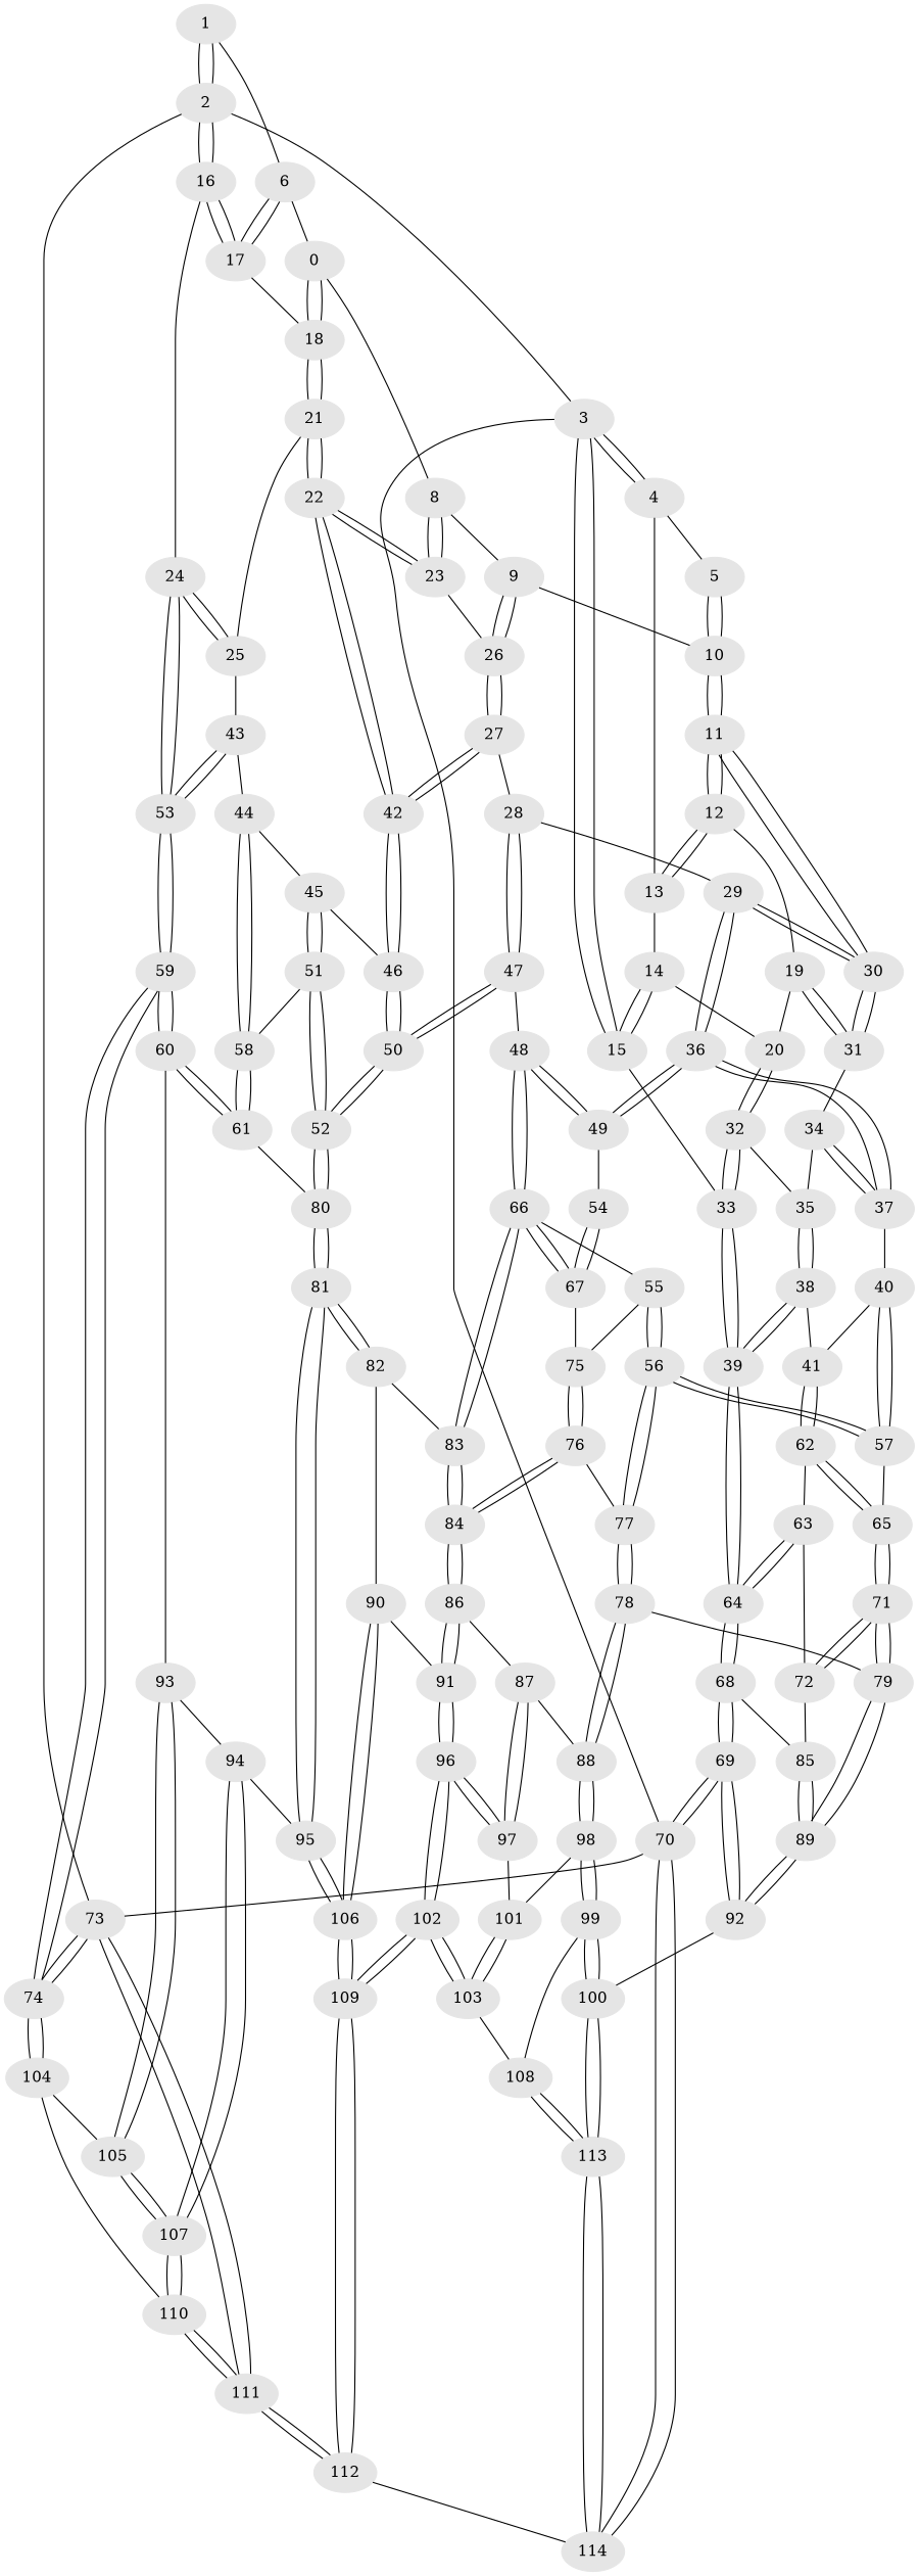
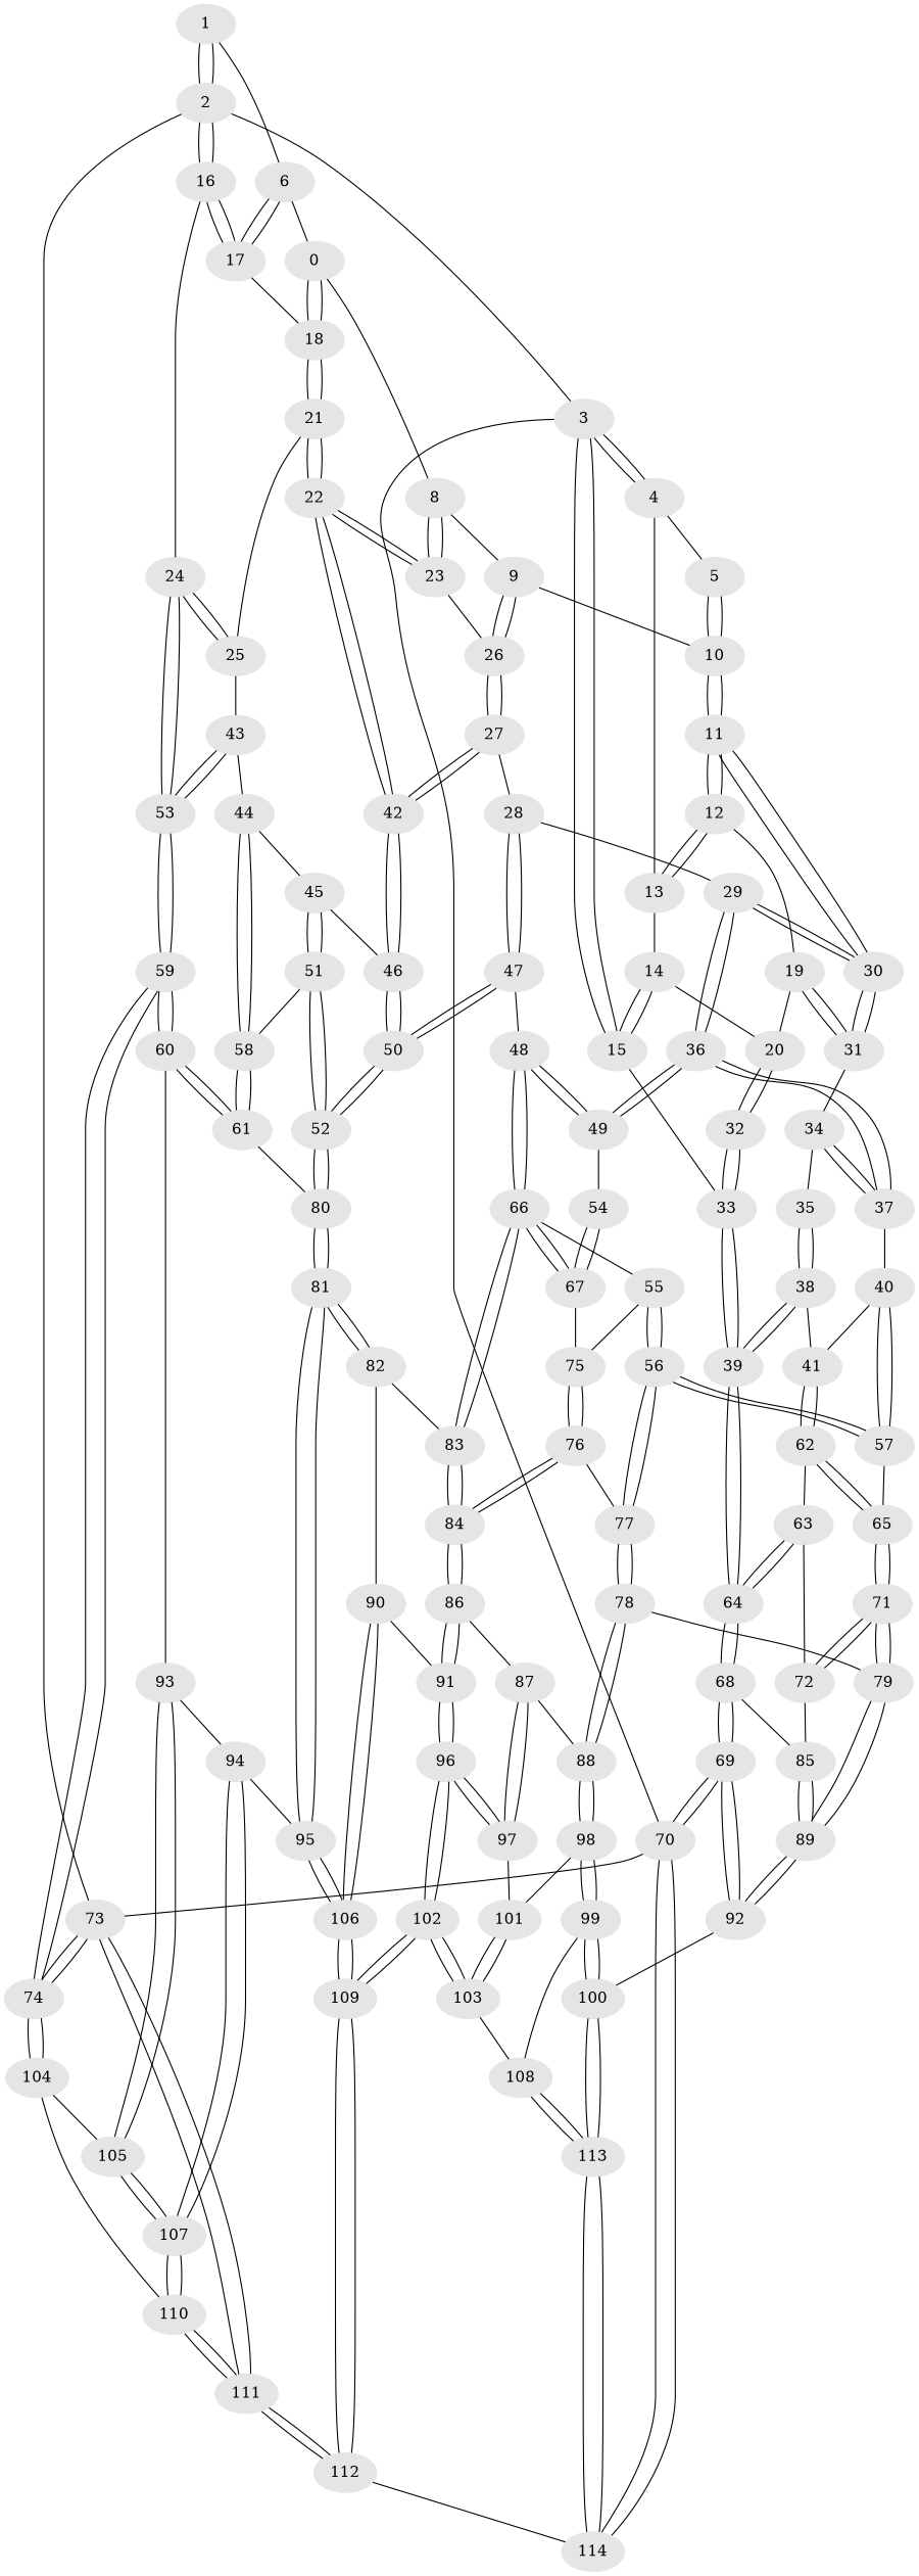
  graph {
    node [color=gray90 style=filled]
    1
    2
    6
    3
    16
    73
    n7 [label=0]
    17
    4
    15
    70
    24
    74
    111
    5
    13
    33
    114
    10
    14
    11
    8
    18
    9
    23
    21
    26
    27
    12
    30
    19
    31
    20
    32
    39
    25
    53
    22
    34
    35
    42
    43
    46
    59
    44
    28
    29
    47
    36
    50
    48
    37
    49
    38
    64
    40
    41
    54
    57
    62
    68
    65
    63
    45
    58
    51
    61
    52
    66
    55
    67
    83
    80
    81
    60
    56
    75
    77
    76
    78
    71
    93
    104
    94
    105
    72
    85
    69
    79
    84
    92
    89
    100
    112
    110
    86
    88
    98
    82
    95
    90
    106
    91
    87
    97
    96
    101
    99
    109
    102
    113
    107
    103
    108
    1 -- 2
    1 -- 2
    1 -- 6
    2 -- 3
    2 -- 16
    2 -- 16
    2 -- 73
    6 -- n7
    6 -- 17
    6 -- 17
    3 -- 4
    3 -- 4
    3 -- 15
    3 -- 15
    3 -- 70
    16 -- 17
    16 -- 17
    16 -- 24
    73 -- 74
    73 -- 74
    73 -- 111
    73 -- 111
    n7 -- 8
    n7 -- 18
    n7 -- 18
    17 -- 18
    4 -- 5
    4 -- 13
    15 -- 33
    70 -- 73
    70 -- 114
    70 -- 114
    24 -- 25
    24 -- 25
    24 -- 53
    24 -- 53
    74 -- 104
    74 -- 104
    111 -- 112
    111 -- 112
    5 -- 10
    5 -- 10
    13 -- 14
    33 -- 39
    33 -- 39
    10 -- 11
    10 -- 11
    14 -- 15
    14 -- 15
    14 -- 20
    11 -- 12
    11 -- 12
    11 -- 30
    11 -- 30
    8 -- 9
    8 -- 23
    8 -- 23
    18 -- 21
    18 -- 21
    9 -- 10
    9 -- 26
    9 -- 26
    23 -- 26
    21 -- 25
    21 -- 22
    21 -- 22
    26 -- 27
    26 -- 27
    27 -- 42
    27 -- 42
    27 -- 28
    12 -- 13
    12 -- 13
    12 -- 19
    30 -- 31
    30 -- 31
    19 -- 31
    19 -- 31
    19 -- 20
    31 -- 34
    20 -- 32
    20 -- 32
    32 -- 33
    32 -- 33
-   32 -- 35
    39 -- 64
    39 -- 64
    25 -- 43
    53 -- 59
    53 -- 59
    22 -- 23
    22 -- 23
    22 -- 42
    22 -- 42
    34 -- 35
    34 -- 37
    34 -- 37
    35 -- 38
    35 -- 38
    42 -- 46
    42 -- 46
    43 -- 53
    43 -- 53
    43 -- 44
    46 -- 50
    46 -- 50
    59 -- 74
    59 -- 74
    59 -- 60
    59 -- 60
    44 -- 45
    44 -- 58
    44 -- 58
    28 -- 29
    28 -- 47
    28 -- 47
    29 -- 30
    29 -- 30
    29 -- 36
    29 -- 36
    47 -- 50
    47 -- 50
    47 -- 48
    36 -- 37
    36 -- 37
    36 -- 49
    36 -- 49
    50 -- 52
    50 -- 52
    48 -- 49
    48 -- 49
    48 -- 66
    48 -- 66
    37 -- 40
    49 -- 54
    38 -- 39
    38 -- 39
    38 -- 41
    64 -- 68
    64 -- 68
    40 -- 41
    40 -- 57
    40 -- 57
    41 -- 62
    41 -- 62
    54 -- 67
    54 -- 67
    57 -- 65
    62 -- 65
    62 -- 65
    62 -- 63
    68 -- 85
    68 -- 69
    68 -- 69
    65 -- 71
    65 -- 71
    63 -- 64
    63 -- 64
    63 -- 72
    45 -- 46
    45 -- 51
    45 -- 51
    58 -- 61
    58 -- 61
    51 -- 58
    51 -- 52
    51 -- 52
    61 -- 80
    52 -- 80
    52 -- 80
    66 -- 55
    66 -- 67
    66 -- 67
    66 -- 83
    66 -- 83
    55 -- 56
    55 -- 56
    55 -- 75
    67 -- 75
    83 -- 84
    83 -- 84
    80 -- 81
    80 -- 81
    81 -- 82
    81 -- 82
    81 -- 95
    81 -- 95
    60 -- 61
    60 -- 61
    60 -- 93
    56 -- 57
    56 -- 57
    56 -- 77
    56 -- 77
    75 -- 76
    75 -- 76
    77 -- 78
    77 -- 78
    76 -- 77
    76 -- 84
    76 -- 84
    78 -- 79
    78 -- 88
    78 -- 88
    71 -- 72
    71 -- 72
    71 -- 79
    71 -- 79
    93 -- 94
    93 -- 105
    93 -- 105
    104 -- 105
    104 -- 110
    94 -- 95
    94 -- 107
    94 -- 107
    105 -- 107
    105 -- 107
    72 -- 85
    85 -- 89
    85 -- 89
    69 -- 70
    69 -- 70
    69 -- 92
    69 -- 92
    79 -- 89
    79 -- 89
    84 -- 86
    84 -- 86
    92 -- 100
    89 -- 92
    89 -- 92
    100 -- 113
    100 -- 113
    112 -- 114
    110 -- 111
    110 -- 111
    86 -- 91
    86 -- 91
    86 -- 87
    88 -- 98
    88 -- 98
    98 -- 101
    98 -- 99
    98 -- 99
    82 -- 83
    82 -- 90
    95 -- 106
    95 -- 106
    90 -- 106
    90 -- 106
    90 -- 91
    106 -- 109
    106 -- 109
    91 -- 96
    91 -- 96
    87 -- 88
    87 -- 97
    87 -- 97
    97 -- 101
    96 -- 97
    96 -- 97
    96 -- 102
    96 -- 102
    101 -- 103
    101 -- 103
    99 -- 100
    99 -- 100
    99 -- 108
    109 -- 112
    109 -- 112
    102 -- 109
    102 -- 109
    102 -- 103
    102 -- 103
    113 -- 114
    113 -- 114
    107 -- 110
    107 -- 110
    103 -- 108
    108 -- 113
    108 -- 113
  }
